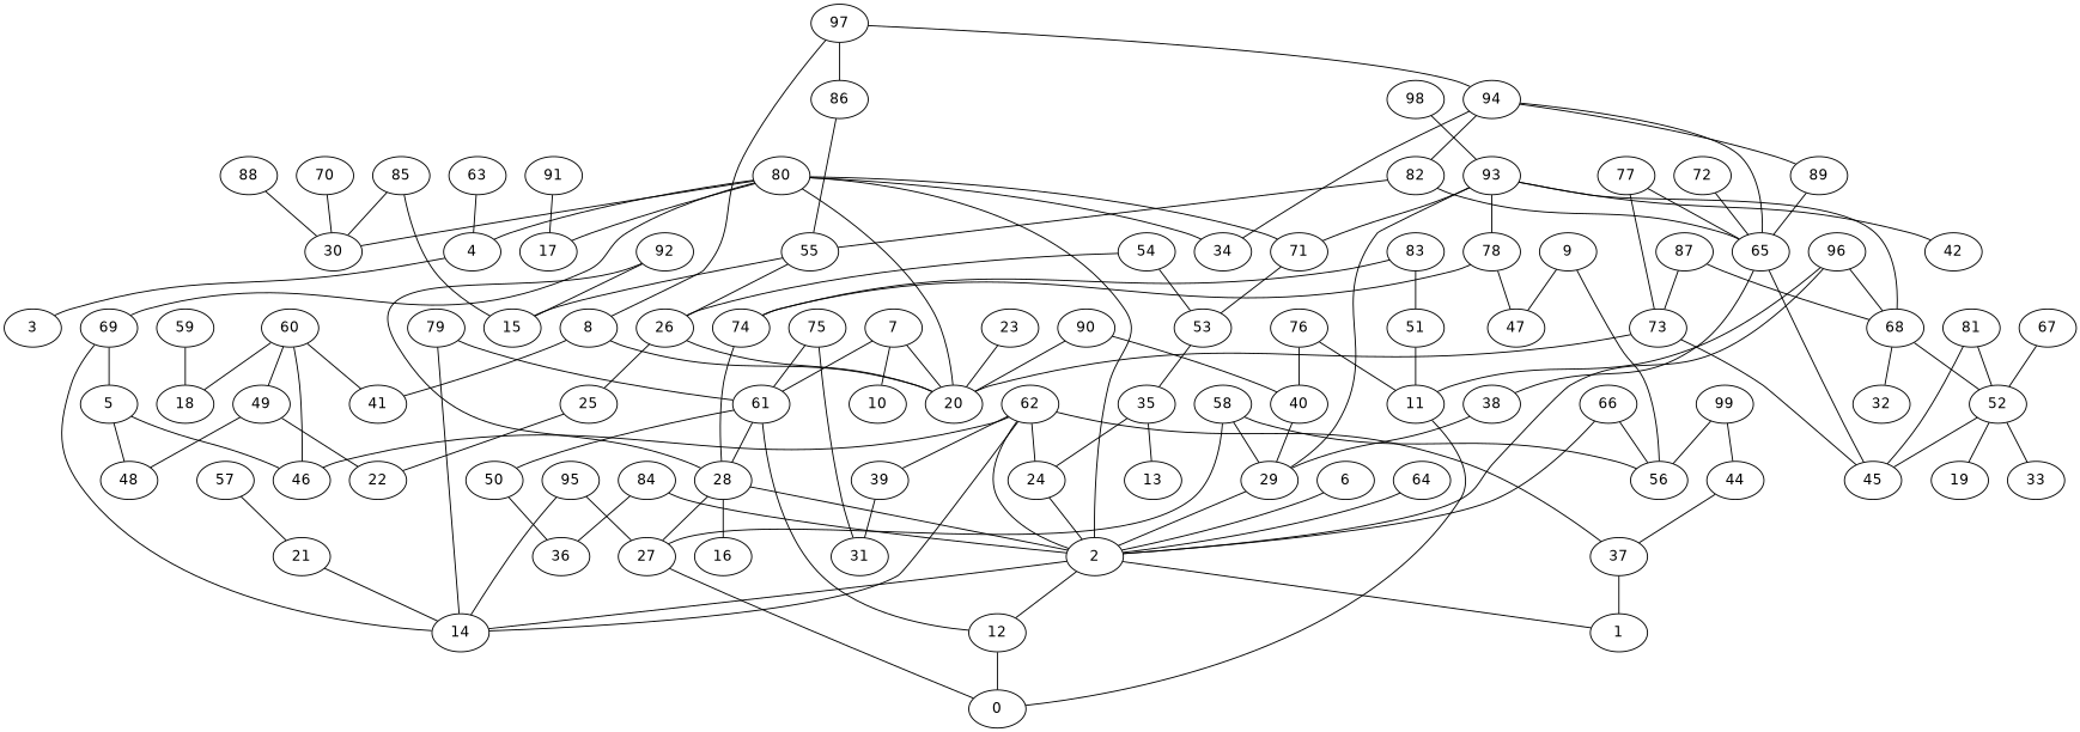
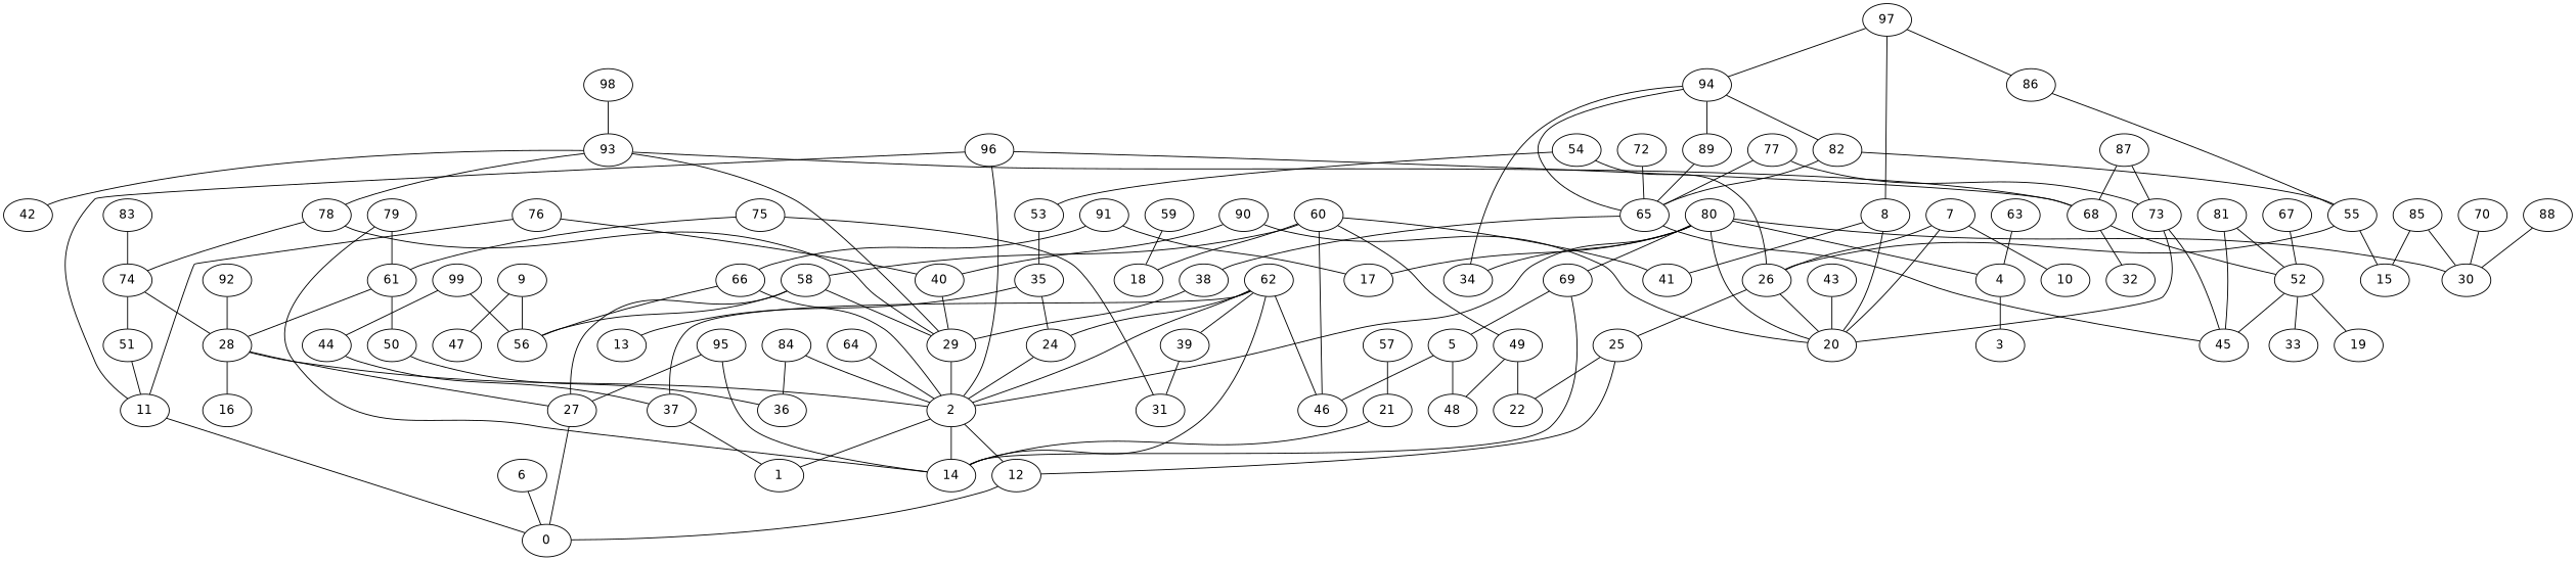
  digraph {
    fontname="DejaVu Sans"
    node [fontname="DejaVu Sans"]
    edge [color=black dir=none fontname="DejaVu Sans"]
    9
    56
    63
    4
    3
    64
    2
    1
    12
    14
    97
    86
    94
    8
    55
    6
    0
-   23
+   23 [label=43]
    20
    98
    93
    42
    78
    68
-   71
    29
    54
    53
    26
    35
    91
    17
    66
    13
    88
    30
    72
    65
    45
    38
    74
    47
    32
    52
    33
    19
    83
    28
    51
    77
    73
    87
    92
    15
    27
    16
    90
    40
    24
    50
    36
    59
    18
    67
    82
    89
    60
    41
    49
    46
    58
    22
    48
    57
    21
    76
    11
    25
    34
    84
    39
    31
    80
    69
    5
    7
    10
    62
    37
    99
    44
    79
    61
    95
    81
    85
    96
    70
    75
    subgraph sub_1 {
      9
      56
      63
      4
      3
      64
      2
      1
      12
      14
      97
      86
      94
      8
      55
      6
      0
      23
      20
      98
      93
      42
      78
      68
-     71
      29
      54
      53
      26
      35
      91
      17
      66
      13
      88
      30
      72
      65
      45
      38
      74
      47
      32
      52
      33
      19
      83
      28
      51
      77
      73
      87
      92
      15
      27
      16
      90
      40
      24
      50
      36
      59
      18
      67
      82
      89
      60
      41
      49
      46
      58
      22
      48
      57
      21
      76
      11
      25
      34
      84
      39
      31
      80
      69
      5
      7
      10
      62
      37
      99
      44
      79
      61
      95
      81
      85
      96
      70
      75
    }
    9 -> 56
    9 -> 47
    63 -> 4
    4 -> 3
    64 -> 2
    2 -> 1
    2 -> 12
    2 -> 14
    12 -> 0
    97 -> 86
    97 -> 94
    97 -> 8
    86 -> 55
    94 -> 65
    94 -> 82
    94 -> 89
    94 -> 34
    8 -> 20
    8 -> 41
    55 -> 26
    55 -> 15
-   6 -> 2
+   6 -> 0
    23 -> 20
    98 -> 93
    93 -> 42
    93 -> 78
    93 -> 68
-   93 -> 71
    93 -> 29
    78 -> 74
-   78 -> 47
+   78 -> 29
    68 -> 32
    68 -> 52
-   71 -> 53
    29 -> 2
    54 -> 53
    54 -> 26
    53 -> 35
    26 -> 20
    26 -> 25
    35 -> 13
    35 -> 24
    91 -> 17
+   91 -> 66
    66 -> 56
    66 -> 2
    88 -> 30
    72 -> 65
    65 -> 45
    65 -> 38
    38 -> 29
    74 -> 28
-   83 -> 51
+   74 -> 51
    52 -> 45
    52 -> 33
    52 -> 19
    83 -> 74
    28 -> 2
    28 -> 27
    28 -> 16
    51 -> 11
    77 -> 65
    77 -> 73
    73 -> 20
    73 -> 45
    87 -> 68
    87 -> 73
    92 -> 28
-   92 -> 15
    27 -> 0
    90 -> 20
    90 -> 40
    40 -> 29
    24 -> 2
    50 -> 36
    59 -> 18
    67 -> 52
    82 -> 55
    82 -> 65
    89 -> 65
    60 -> 18
    60 -> 41
    60 -> 49
    60 -> 46
+   60 -> 58
    49 -> 22
    49 -> 48
    58 -> 56
    58 -> 29
    58 -> 27
    57 -> 21
    21 -> 14
    76 -> 40
    76 -> 11
    11 -> 0
-   61 -> 12
+   25 -> 12
    25 -> 22
    84 -> 2
    84 -> 36
    39 -> 31
    80 -> 4
    80 -> 2
    80 -> 20
-   80 -> 71
    80 -> 17
    80 -> 30
    80 -> 34
    80 -> 69
    69 -> 14
    69 -> 5
    5 -> 46
    5 -> 48
    7 -> 20
-   7 -> 61
+   7 -> 26
    7 -> 10
    62 -> 2
    62 -> 14
    62 -> 24
    62 -> 46
    62 -> 39
    62 -> 37
    37 -> 1
    99 -> 56
    99 -> 44
    44 -> 37
    79 -> 14
    79 -> 61
    61 -> 28
    61 -> 50
    95 -> 14
    95 -> 27
    81 -> 45
    81 -> 52
    85 -> 30
    85 -> 15
    96 -> 2
    96 -> 68
    96 -> 11
    70 -> 30
    75 -> 31
    75 -> 61
  }
